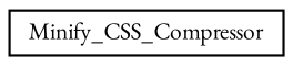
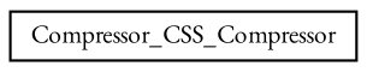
  digraph {
    rankdir=LR
    fontname="EB Garamond"
-   n1 [color=black fillcolor=white fontname="EB Garamond" fontsize=10 height=0.2 label=Minify_CSS_Compressor shape=record style=filled width=0.4]
+   n1 [color=black fillcolor=white fontname="EB Garamond" fontsize=10 height=0.2 label=Compressor_CSS_Compressor shape=record style=filled width=0.4]
  }
